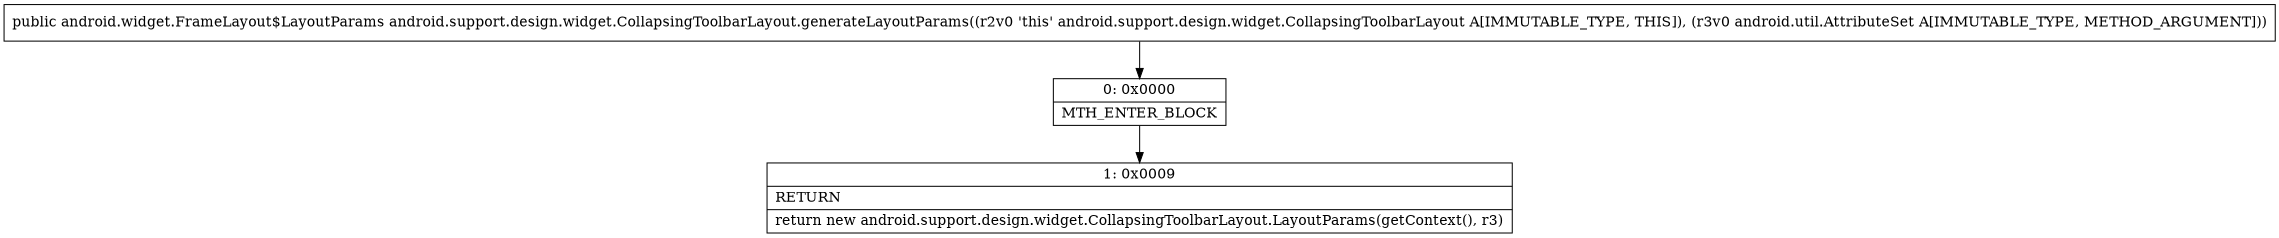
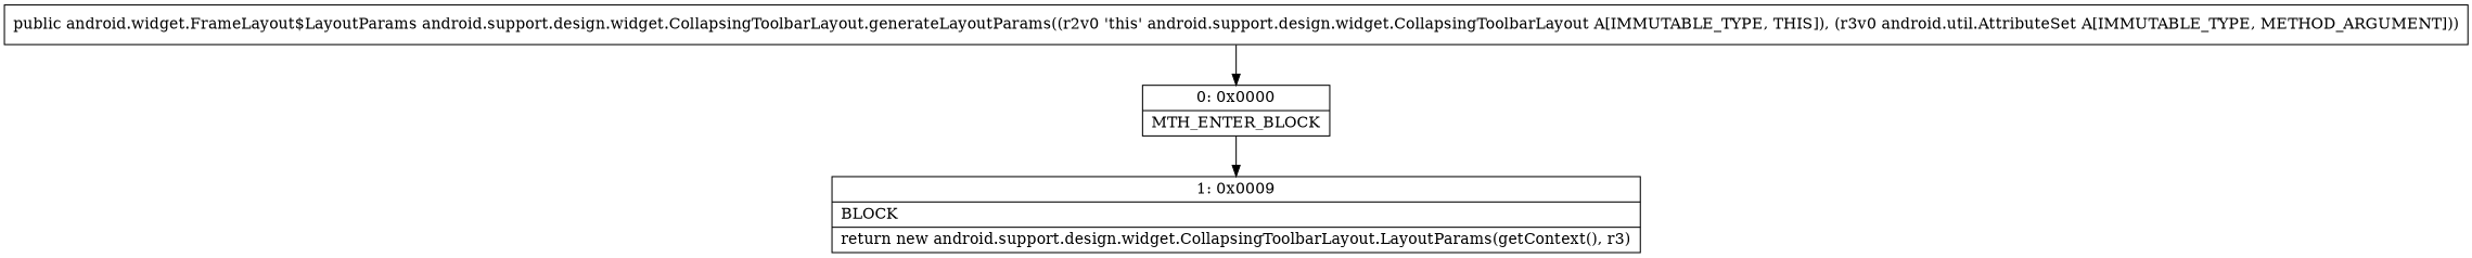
  digraph {
    node [shape=record]
    n1 [label="{0\:\ 0x0000|MTH_ENTER_BLOCK\l}"]
-   n2 [label="{1\:\ 0x0009|RETURN\l|return new android.support.design.widget.CollapsingToolbarLayout.LayoutParams(getContext(), r3)\l}"]
+   n2 [label="{1\:\ 0x0009|BLOCK\l|return new android.support.design.widget.CollapsingToolbarLayout.LayoutParams(getContext(), r3)\l}"]
    n3 [label="{public android.widget.FrameLayout$LayoutParams android.support.design.widget.CollapsingToolbarLayout.generateLayoutParams((r2v0 'this' android.support.design.widget.CollapsingToolbarLayout A[IMMUTABLE_TYPE, THIS]), (r3v0 android.util.AttributeSet A[IMMUTABLE_TYPE, METHOD_ARGUMENT])) }"]
    n1 -> n2
    n3 -> n1
  }
